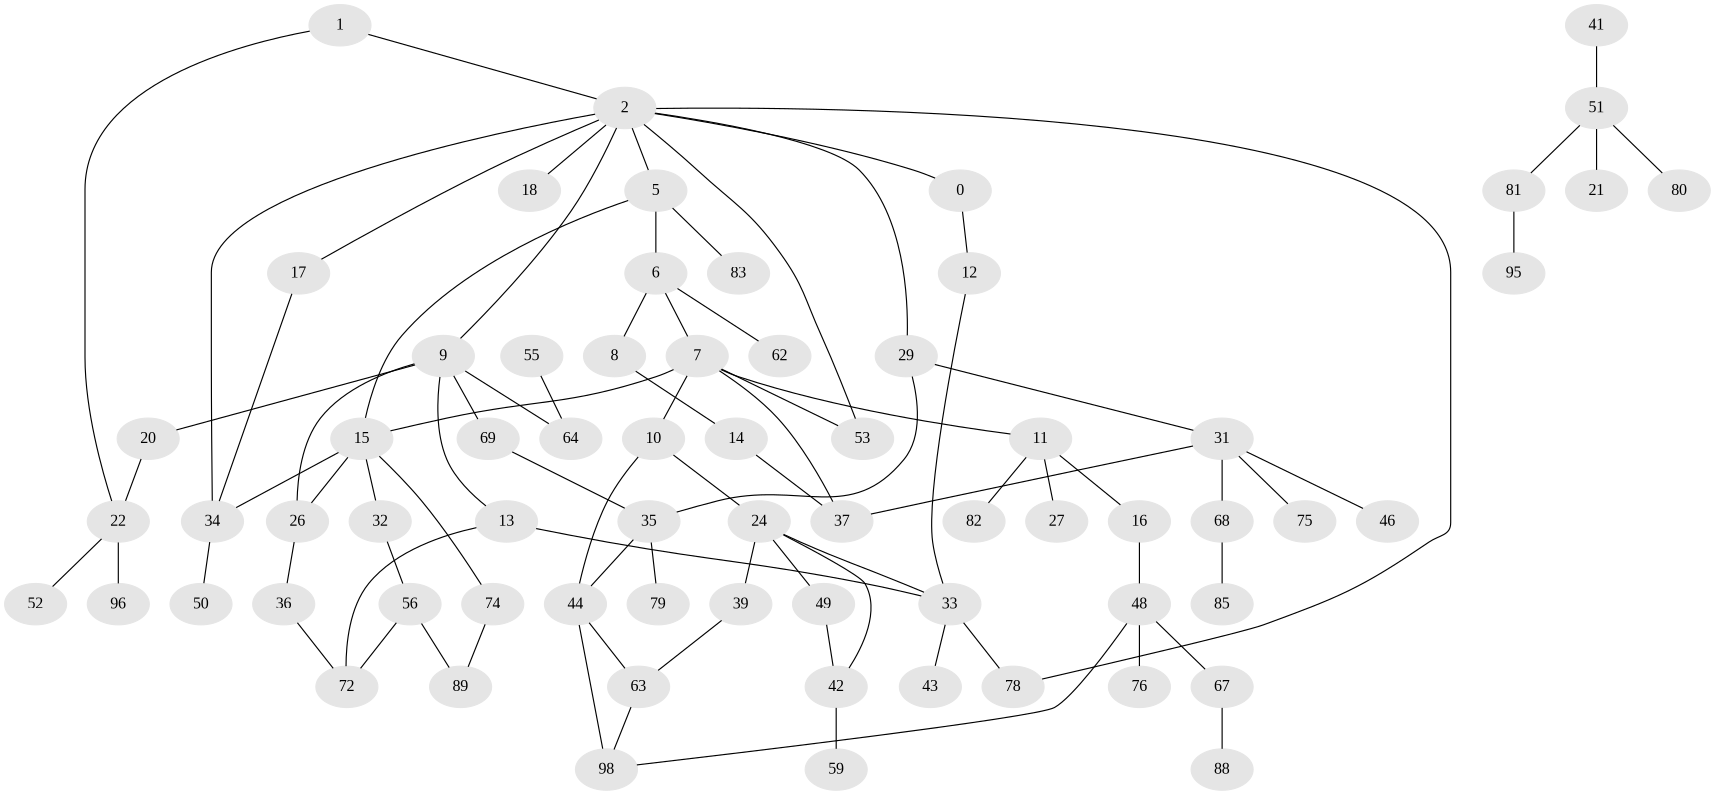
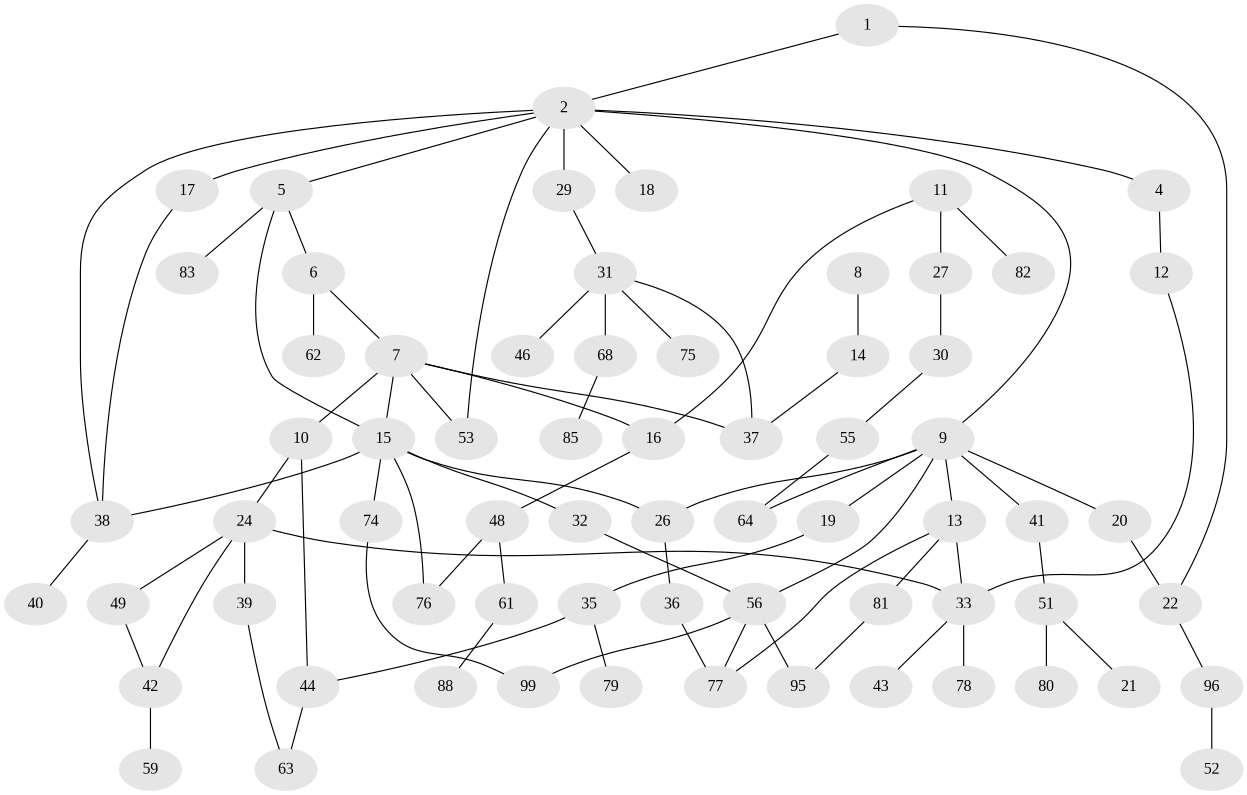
  graph {
    fontname="Liberation Serif"
    node [color=gray90 fontname="Liberation Serif" style=filled]
    edge [fontname="Liberation Serif"]
    2 [super="+3"]
-   4 [label=0]
+   4
    5
    9 [super="+84"]
    17
    18
    29
-   38 [super="+58" label=34]
+   38 [super="+58"]
    53 [super="+90"]
    78
    1
    22 [super="+73"]
    52
    96
    12 [super="+70"]
    6 [super="+23"]
    15 [super="+65"]
    83
    13 [super="+93"]
-   19 [label=69]
+   19
    20 [super="+71"]
    26
    41
    56 [super="+69"]
    64
    35 [super="+60"]
    31 [super="+47"]
-   40 [label=50]
+   40
    33 [super="+67"]
    7 [super="+57"]
    8 [super="+72"]
    62
    32 [super="+87"]
    74 [super="+99"]
    76 [super="+92"]
    10
    11 [super="+28"]
    37
    14 [super="+34"]
    24 [super="+25"]
    44 [super="+97"]
    16
    27
    82
-   77 [label=72]
+   77
    81
    36 [super="+86"]
    51
-   89
+   89 [label=99]
    95
    39 [super="+66"]
    42 [super="+54"]
    49
    63
-   98 [super="+100"]
    48 [super="+50"]
+   30 [super="+45"]
    43
-   61 [label=67]
+   61
    79 [super="+94"]
    59
    55
    46
    68
    75
    85
    21
    80
    88 [super="+91"]
    2 -- 4
    2 -- 5
    2 -- 9
    2 -- 17
    2 -- 18
    2 -- 29
    2 -- 38
    2 -- 53
-   2 -- 78
    4 -- 12
    5 -- 6
    5 -- 15
    5 -- 83
    9 -- 13
    9 -- 19
    9 -- 20
    9 -- 26
+   9 -- 41
+   9 -- 56
    9 -- 64
    17 -- 38
-   29 -- 35
    29 -- 31
    38 -- 40
    1 -- 2
    1 -- 22
-   22 -- 52
+   96 -- 52
    22 -- 96
    12 -- 33
    6 -- 7
-   6 -- 8
    6 -- 62
    15 -- 38
    15 -- 26
    15 -- 32
    15 -- 74
+   15 -- 76
    13 -- 33
    13 -- 77
-   51 -- 81
+   13 -- 81
    19 -- 35
    20 -- 22 [weight=2]
    26 -- 36
    41 -- 51
    56 -- 77
    56 -- 89
+   56 -- 95
    35 -- 44
    35 -- 79
    31 -- 37
    31 -- 46
    31 -- 68
    31 -- 75
    33 -- 78
    33 -- 43
    7 -- 53
    7 -- 15
    7 -- 10
-   7 -- 11
+   7 -- 16
    7 -- 37
    8 -- 14
    32 -- 56
    74 -- 89
    10 -- 24
    10 -- 44
    11 -- 16
    11 -- 27
    11 -- 82
    14 -- 37
    24 -- 33
    24 -- 39
    24 -- 42
    24 -- 49
    44 -- 63
-   44 -- 98 [weight=2]
    16 -- 48
+   27 -- 30
    81 -- 95
    36 -- 77
    51 -- 21
    51 -- 80
    39 -- 63
    42 -- 59
    49 -- 42
-   63 -- 98
    48 -- 76
-   48 -- 98
    48 -- 61
+   30 -- 55
    61 -- 88
    55 -- 64
    68 -- 85
  }
